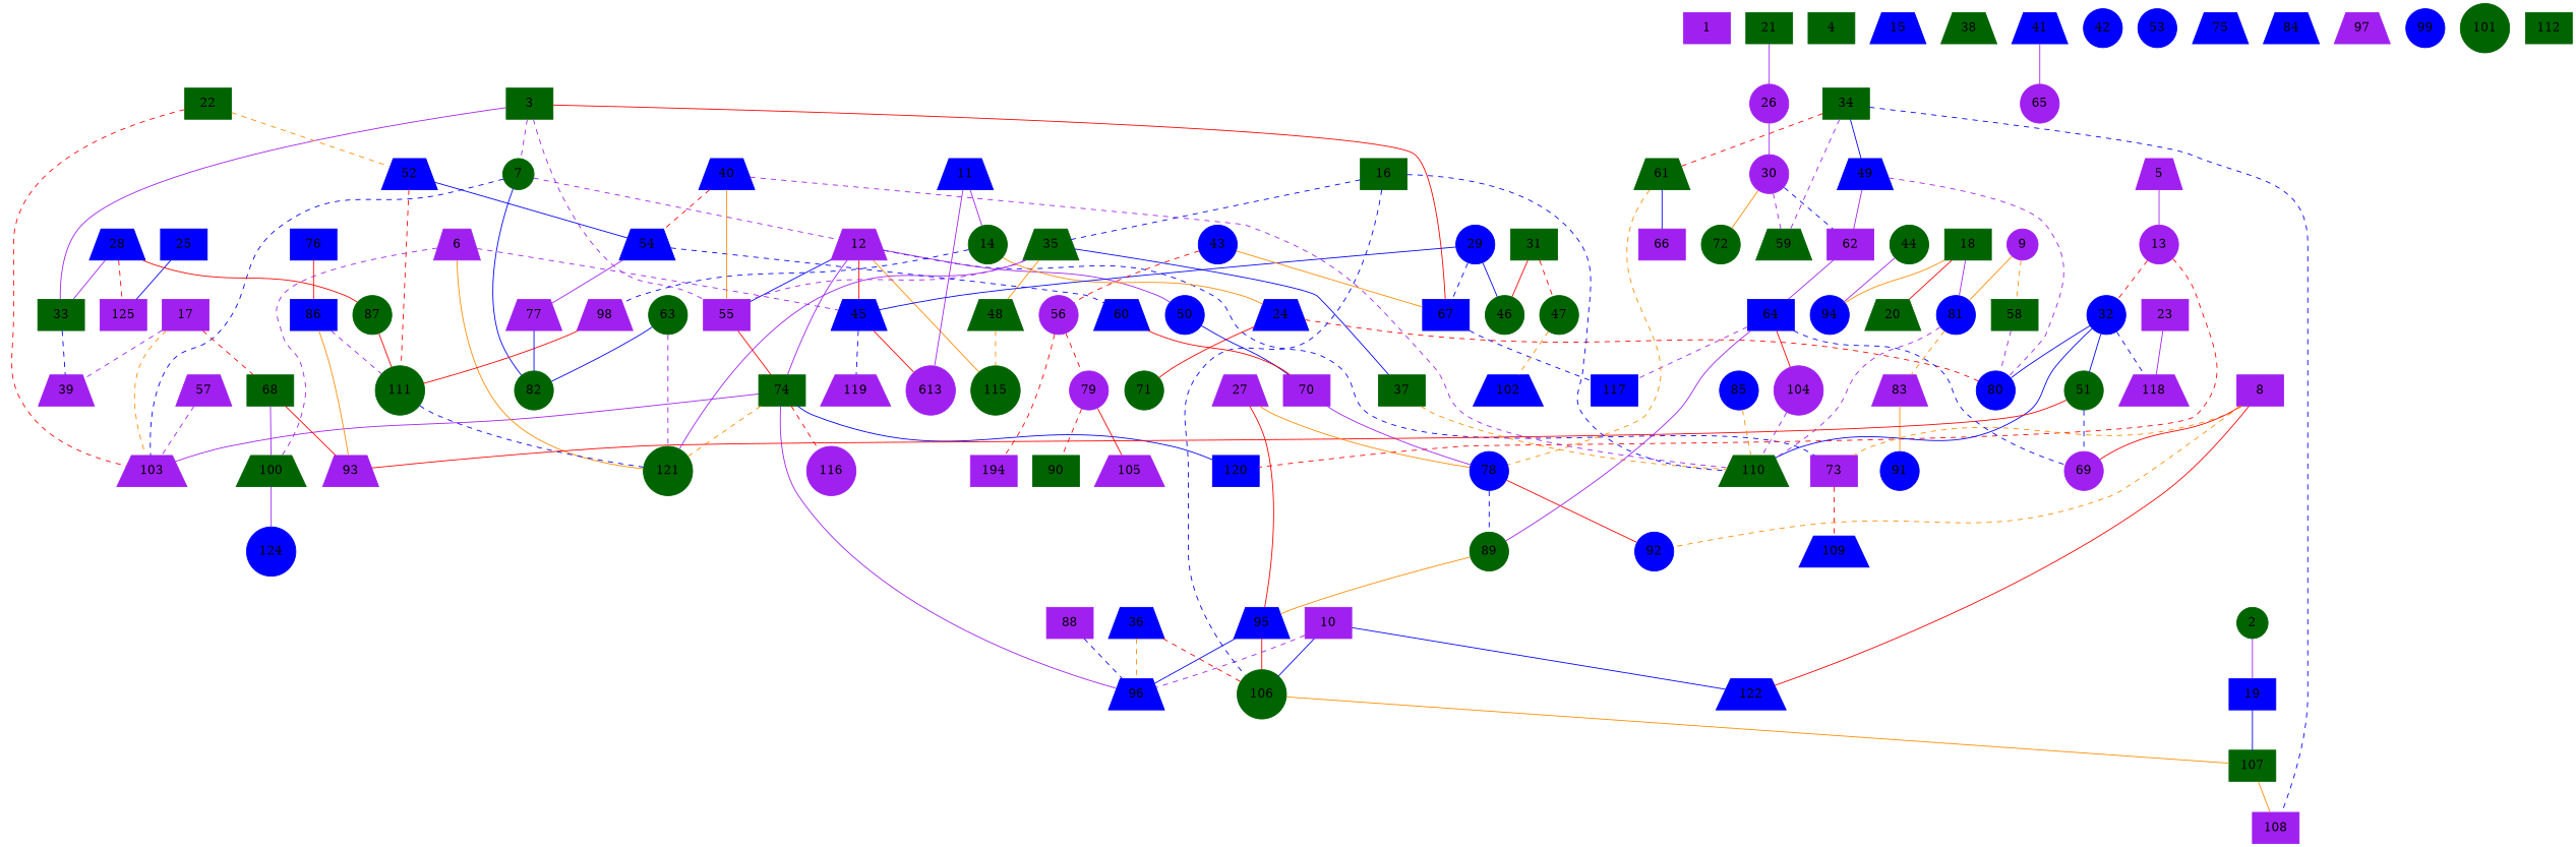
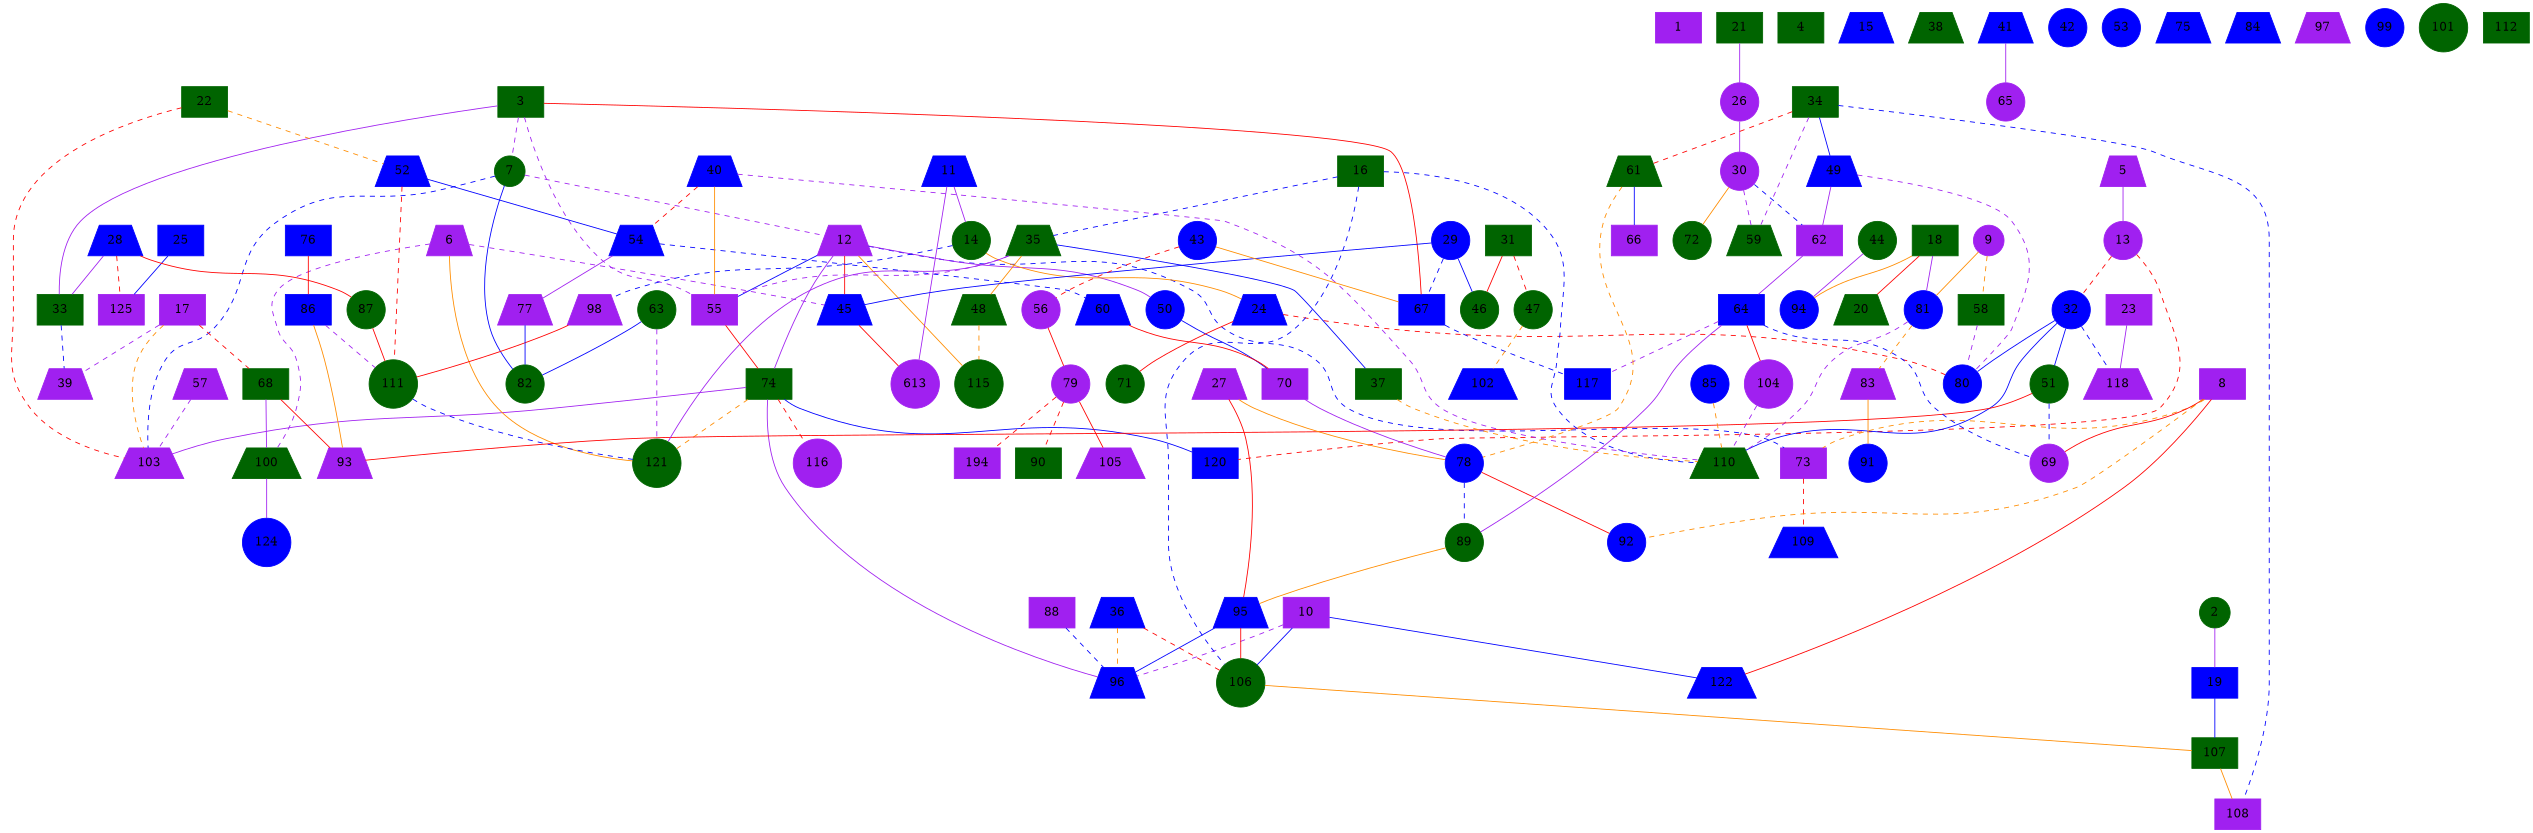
  graph {
    node [color=blue shape=circle style=filled]
    edge [color=purple style=solid]
    1 [color=purple shape=box]
    19 [shape=box]
    2 [color=darkgreen]
    107 [color=darkgreen shape=box]
    3 [color=darkgreen shape=box]
    7 [color=darkgreen]
    33 [color=darkgreen shape=box]
    55 [color=purple shape=box]
    67 [shape=box]
    12 [color=purple shape=trapezium]
    82 [color=darkgreen]
    103 [color=purple shape=trapezium]
    39 [color=purple shape=trapezium]
    74 [color=darkgreen shape=box]
    117 [shape=box]
    4 [color=darkgreen shape=box]
    5 [color=purple shape=trapezium]
    13 [color=purple]
    32
    120 [shape=box]
    6 [color=purple shape=trapezium]
    45 [shape=trapezium]
    100 [color=darkgreen shape=trapezium]
    121 [color=darkgreen]
    n25 [color=purple label=613]
-   119 [color=purple shape=trapezium]
    124
    73 [color=purple shape=box]
    50
    115 [color=darkgreen]
    8 [color=purple shape=box]
    69 [color=purple]
    92
    122 [shape=trapezium]
    109 [shape=trapezium]
    9 [color=purple]
    58 [color=darkgreen shape=box]
    81
    80
    110 [color=darkgreen shape=trapezium]
    83 [color=purple shape=trapezium]
    10 [color=purple shape=box]
    96 [shape=trapezium]
    106 [color=darkgreen]
    11 [shape=trapezium]
    14 [color=darkgreen]
    24 [shape=trapezium]
    98 [color=purple shape=trapezium]
    70 [color=purple shape=box]
    116 [color=purple]
    118 [color=purple shape=trapezium]
    51 [color=darkgreen]
    71 [color=darkgreen]
    111 [color=darkgreen]
    15 [shape=trapezium]
    16 [color=darkgreen shape=box]
    35 [color=darkgreen shape=trapezium]
    37 [color=darkgreen shape=box]
    48 [color=darkgreen shape=trapezium]
    17 [color=purple shape=box]
    68 [color=darkgreen shape=box]
    93 [color=purple shape=trapezium]
    18 [color=darkgreen shape=box]
    20 [color=darkgreen shape=trapezium]
    94
    108 [color=purple shape=box]
    21 [color=darkgreen shape=box]
    26 [color=purple]
    30 [color=purple]
    22 [color=darkgreen shape=box]
    52 [shape=trapezium]
    54 [shape=trapezium]
    23 [color=purple shape=box]
    25 [shape=box]
    n75 [color=purple label=125 shape=box]
    59 [color=darkgreen shape=trapezium]
    62 [color=purple shape=box]
    72 [color=darkgreen]
    27 [color=purple shape=trapezium]
    78
    95 [shape=trapezium]
    89 [color=darkgreen]
    28 [shape=trapezium]
    87 [color=darkgreen]
    29
    46 [color=darkgreen]
    64 [shape=box]
    31 [color=darkgreen shape=box]
    47 [color=darkgreen]
    102 [shape=trapezium]
    34 [color=darkgreen shape=box]
    49 [shape=trapezium]
    61 [color=darkgreen shape=trapezium]
    66 [color=purple shape=box]
    36 [shape=trapezium]
    38 [color=darkgreen shape=trapezium]
    65 [color=purple]
    40 [shape=trapezium]
    60 [shape=trapezium]
    77 [color=purple shape=trapezium]
    41 [shape=trapezium]
    42
    43
    56 [color=purple]
    79 [color=purple]
    n106 [color=purple label=194 shape=box]
    44 [color=darkgreen]
    53
    90 [color=darkgreen shape=box]
    105 [color=purple shape=trapezium]
    57 [color=purple shape=trapezium]
    104 [color=purple]
    63 [color=darkgreen]
    75 [shape=trapezium]
    76 [shape=box]
    86 [shape=box]
    91
    84 [shape=trapezium]
    85
    88 [color=purple shape=box]
    97 [color=purple shape=trapezium]
    99
    101 [color=darkgreen]
    112 [color=darkgreen shape=box]
    19 -- 107 [color=blue]
    2 -- 19
    107 -- 108 [color=darkorange]
    3 -- 7 [style=dashed]
    3 -- 33
    3 -- 55 [style=dashed]
    3 -- 67 [color=red]
    7 -- 12 [style=dashed]
    7 -- 82 [color=blue]
    7 -- 103 [color=blue style=dashed]
    33 -- 39 [color=blue style=dashed]
    55 -- 74 [color=red]
    67 -- 117 [color=blue style=dashed]
    12 -- 55 [color=blue]
    12 -- 74
    12 -- 45 [color=red]
    12 -- 73 [color=blue style=dashed]
    12 -- 50
    12 -- 115 [color=darkorange]
    74 -- 103
    74 -- 120 [color=blue]
    74 -- 121 [color=darkorange style=dashed]
    74 -- 96
    74 -- 116 [color=red style=dashed]
    5 -- 13
    13 -- 32 [color=red style=dashed]
    13 -- 120 [color=red style=dashed]
    32 -- 80 [color=blue]
    32 -- 110 [color=blue]
    32 -- 118 [color=blue style=dashed]
    32 -- 51 [color=blue]
    6 -- 45 [style=dashed]
    6 -- 100 [style=dashed]
    6 -- 121 [color=darkorange]
    45 -- n25 [color=red]
-   45 -- 119 [color=blue style=dashed]
    100 -- 124
    73 -- 109 [color=red style=dashed]
    50 -- 70 [color=blue]
    8 -- 73 [color=darkorange style=dashed]
    8 -- 69 [color=red]
    8 -- 92 [color=darkorange style=dashed]
    8 -- 122 [color=red]
    9 -- 58 [color=darkorange style=dashed]
    9 -- 81 [color=darkorange]
    58 -- 80 [style=dashed]
    81 -- 110 [style=dashed]
    81 -- 83 [color=darkorange style=dashed]
    83 -- 91 [color=darkorange]
    10 -- 122 [color=blue]
    10 -- 96 [style=dashed]
    10 -- 106 [color=blue]
    106 -- 107 [color=darkorange]
    11 -- n25
    11 -- 14
    14 -- 24 [color=darkorange]
    14 -- 98 [color=blue style=dashed]
    24 -- 80 [color=red style=dashed]
    24 -- 71 [color=red]
    98 -- 111 [color=red]
    70 -- 78
    51 -- 69 [color=blue style=dashed]
    51 -- 93 [color=red]
    111 -- 121 [color=blue style=dashed]
    16 -- 110 [color=blue style=dashed]
    16 -- 106 [color=blue style=dashed]
    16 -- 35 [color=blue style=dashed]
    35 -- 55 [style=dashed]
    35 -- 121
    35 -- 37 [color=blue]
    35 -- 48 [color=darkorange]
    37 -- 110 [color=darkorange style=dashed]
    48 -- 115 [color=darkorange style=dashed]
    17 -- 103 [color=darkorange style=dashed]
    17 -- 39 [style=dashed]
    17 -- 68 [color=red style=dashed]
    68 -- 100
    68 -- 93 [color=red]
    18 -- 81
    18 -- 20 [color=red]
    18 -- 94 [color=darkorange]
    21 -- 26
    26 -- 30
    30 -- 59 [style=dashed]
    30 -- 62 [color=blue style=dashed]
    30 -- 72 [color=darkorange]
    22 -- 103 [color=red style=dashed]
    22 -- 52 [color=darkorange style=dashed]
    52 -- 111 [color=red style=dashed]
    52 -- 54 [color=blue]
    54 -- 60 [color=blue style=dashed]
    54 -- 77
    23 -- 118
    25 -- n75 [color=blue]
    62 -- 64
    27 -- 78 [color=darkorange]
    27 -- 95 [color=red]
    78 -- 92 [color=red]
    78 -- 89 [color=blue style=dashed]
    95 -- 96 [color=blue]
    95 -- 106 [color=red]
    89 -- 95 [color=darkorange]
    28 -- 33
    28 -- n75 [color=red style=dashed]
    28 -- 87 [color=red]
    87 -- 111 [color=red]
    29 -- 67 [color=blue style=dashed]
    29 -- 45 [color=blue]
    29 -- 46 [color=blue]
    64 -- 117 [style=dashed]
    64 -- 69 [color=blue style=dashed]
    64 -- 89
    64 -- 104 [color=red]
    31 -- 46 [color=red]
    31 -- 47 [color=red style=dashed]
    47 -- 102 [color=darkorange style=dashed]
    34 -- 108 [color=blue style=dashed]
    34 -- 59 [style=dashed]
    34 -- 49 [color=blue]
    34 -- 61 [color=red style=dashed]
    49 -- 80 [style=dashed]
    49 -- 62
    61 -- 78 [color=darkorange style=dashed]
    61 -- 66 [color=blue]
    36 -- 96 [color=darkorange style=dashed]
    36 -- 106 [color=red style=dashed]
    40 -- 55 [color=darkorange]
    40 -- 110 [style=dashed]
    40 -- 54 [color=red style=dashed]
    60 -- 70 [color=red]
    77 -- 82 [color=blue]
    41 -- 65
    43 -- 67 [color=darkorange]
    43 -- 56 [color=red style=dashed]
-   56 -- 79 [color=red style=dashed]
-   56 -- n106 [color=red style=dashed]
+   56 -- 79 [color=red]
+   79 -- n106 [color=red style=dashed]
    79 -- 90 [color=red style=dashed]
    79 -- 105 [color=red]
    44 -- 94
    57 -- 103 [style=dashed]
    104 -- 110 [style=dashed]
    63 -- 82 [color=blue]
    63 -- 121 [style=dashed]
    76 -- 86 [color=red]
    86 -- 111 [style=dashed]
    86 -- 93 [color=darkorange]
    85 -- 110 [color=darkorange style=dashed]
    88 -- 96 [color=blue style=dashed]
  }
